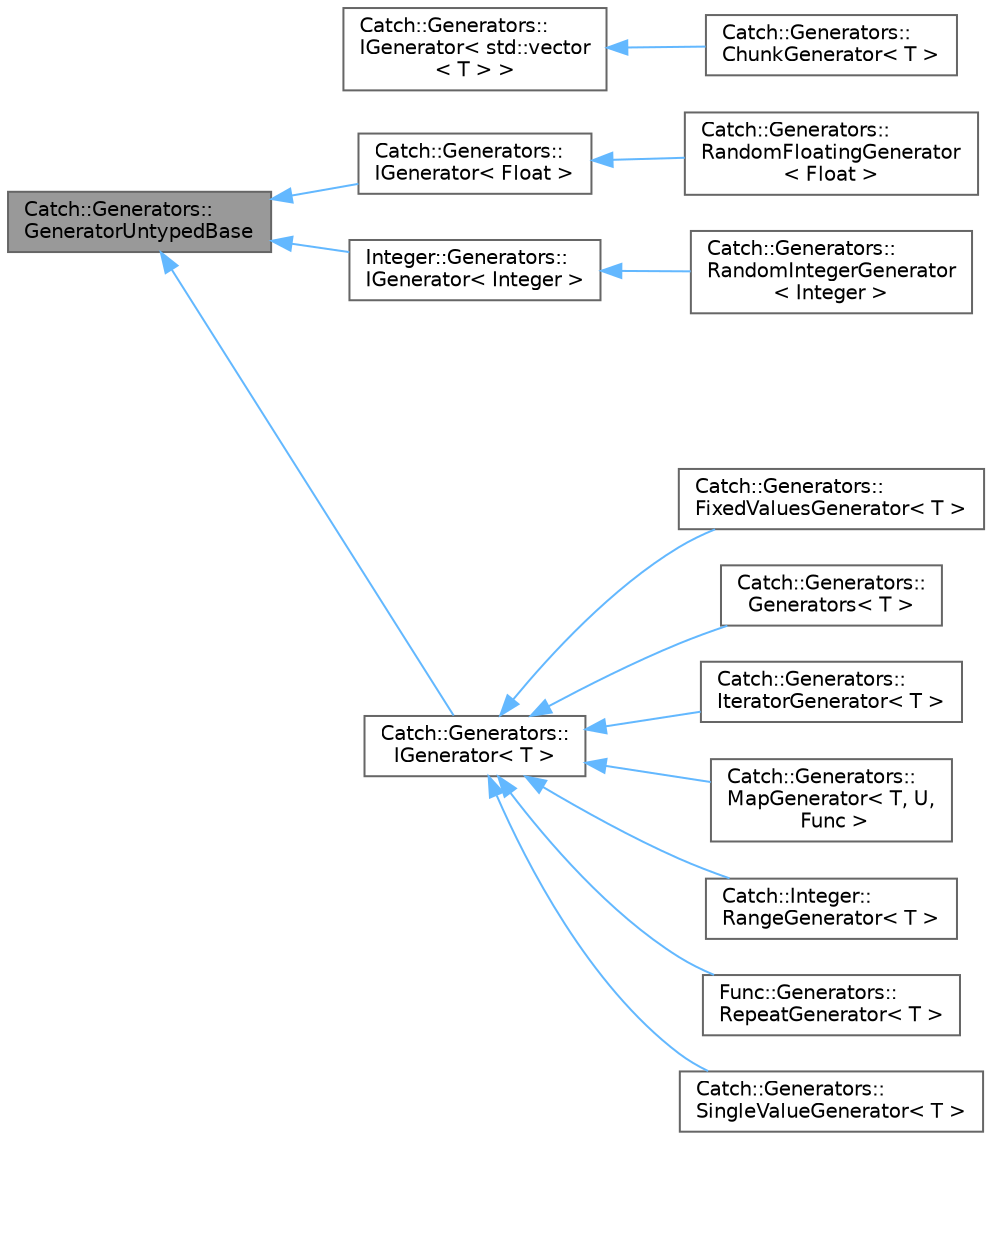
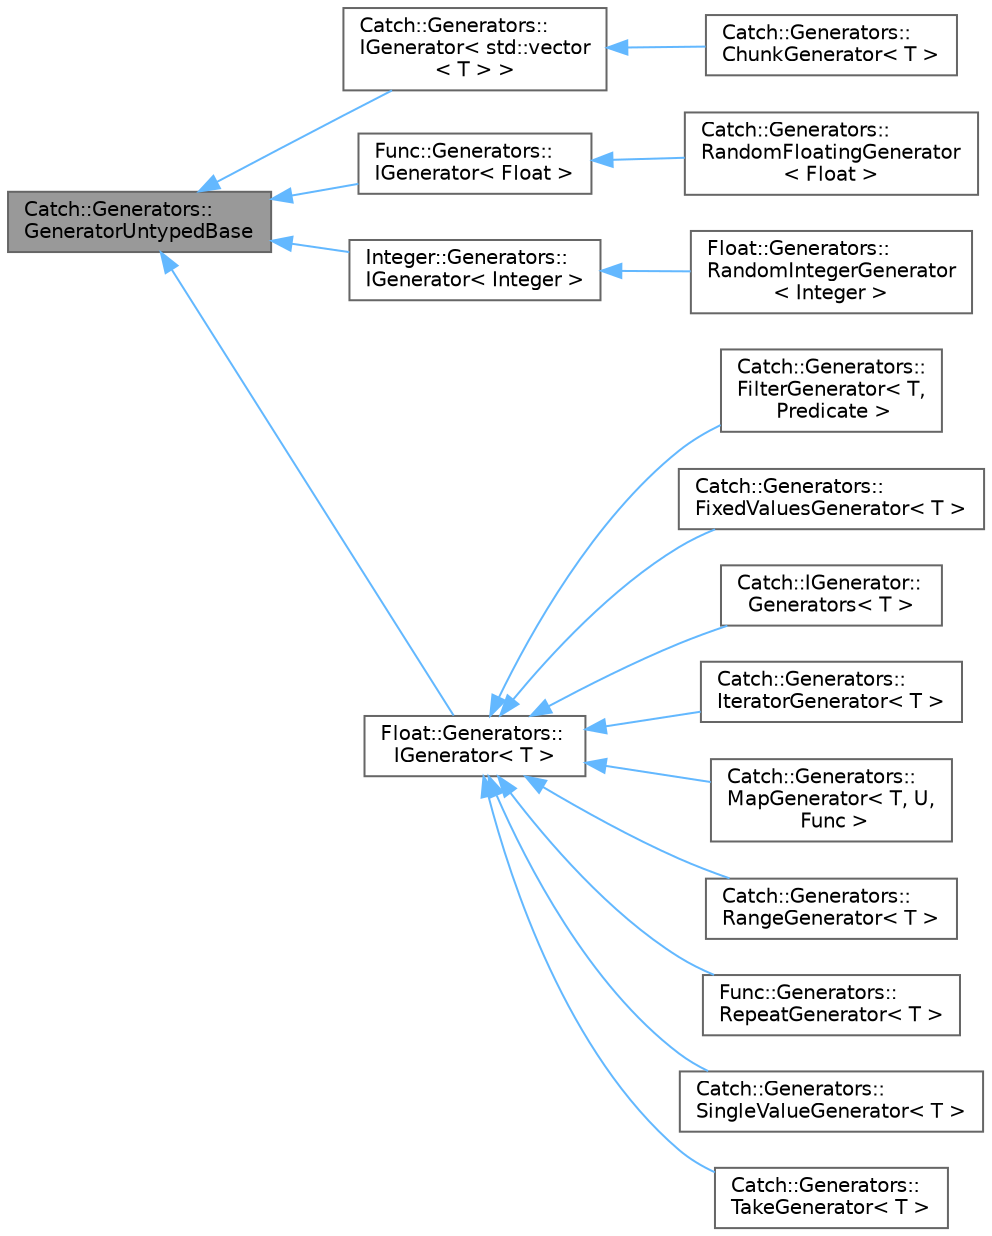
  digraph {
    rankdir=LR
    node [color=gray40 fillcolor=white fontname=Helvetica fontsize=10 shape=box style=filled]
    edge [color=steelblue1 dir=back fontname=Helvetica fontsize=10 labelfontname=Helvetica labelfontsize=10 style=solid]
    n1 [fillcolor=grey60 fontcolor=black height=0.2 label="Catch::Generators::\lGeneratorUntypedBase" width=0.4]
    n2 [height=0.2 label="Catch::Generators::\lIGenerator\< std::vector\l\< T \> \>" width=0.4]
-   n3 [height=0.2 label="Catch::Generators::\lIGenerator\< Float \>" width=0.4]
+   n3 [height=0.2 label="Func::Generators::\lIGenerator\< Float \>" width=0.4]
    n4 [height=0.2 label="Integer::Generators::\lIGenerator\< Integer \>" width=0.4]
-   n5 [height=0.2 label="Catch::Generators::\lIGenerator\< T \>" width=0.4]
+   n5 [height=0.2 label="Float::Generators::\lIGenerator\< T \>" width=0.4]
    n6 [height=0.2 label="Catch::Generators::\lChunkGenerator\< T \>" width=0.4]
    n7 [height=0.2 label="Catch::Generators::\lRandomFloatingGenerator\l\< Float \>" width=0.4]
-   n8 [height=0.2 label="Catch::Generators::\lRandomIntegerGenerator\l\< Integer \>" width=0.4]
+   n8 [height=0.2 label="Float::Generators::\lRandomIntegerGenerator\l\< Integer \>" width=0.4]
+   n9 [height=0.2 label="Catch::Generators::\lFilterGenerator\< T,\l Predicate \>" width=0.4]
    n10 [height=0.2 label="Catch::Generators::\lFixedValuesGenerator\< T \>" width=0.4]
-   n11 [height=0.2 label="Catch::Generators::\lGenerators\< T \>" width=0.4]
+   n11 [height=0.2 label="Catch::IGenerator::\lGenerators\< T \>" width=0.4]
    n12 [height=0.2 label="Catch::Generators::\lIteratorGenerator\< T \>" width=0.4]
    n13 [height=0.2 label="Catch::Generators::\lMapGenerator\< T, U,\l Func \>" width=0.4]
-   n14 [height=0.2 label="Catch::Integer::\lRangeGenerator\< T \>" width=0.4]
+   n14 [height=0.2 label="Catch::Generators::\lRangeGenerator\< T \>" width=0.4]
    n15 [height=0.2 label="Func::Generators::\lRepeatGenerator\< T \>" width=0.4]
    n16 [height=0.2 label="Catch::Generators::\lSingleValueGenerator\< T \>" width=0.4]
+   n17 [height=0.2 label="Catch::Generators::\lTakeGenerator\< T \>" width=0.4]
+   n1 -> n2
    n1 -> n3
    n1 -> n4
    n1 -> n5
    n2 -> n6
    n3 -> n7
    n4 -> n8
+   n5 -> n9
    n5 -> n10
    n5 -> n11
    n5 -> n12
    n5 -> n13
    n5 -> n14
    n5 -> n15
    n5 -> n16
+   n5 -> n17
  }
